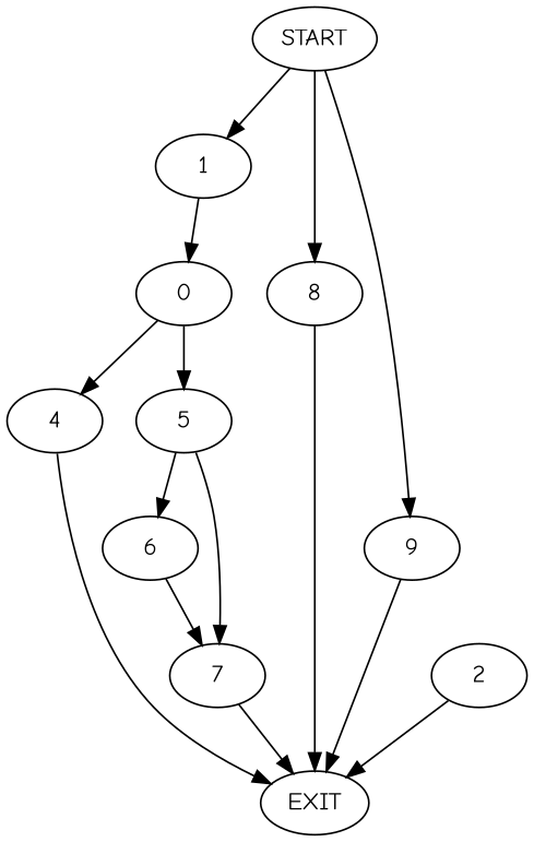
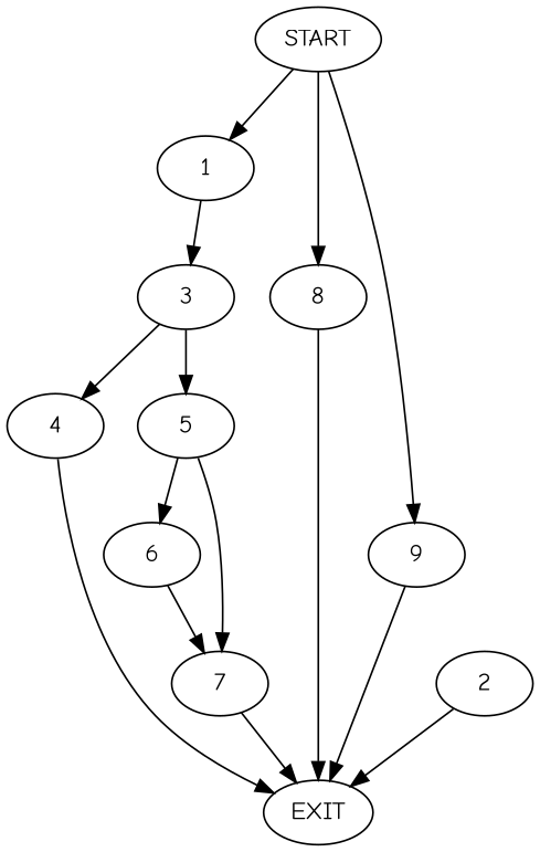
  digraph {
    fontname="Comic Neue"
    node [fontname="Comic Neue"]
    edge [fontname="Comic Neue"]
    n1 [label=START]
    1
    8
    9
-   3 [label=0]
+   3
    n6 [label=EXIT]
    2
    4
    5
    6
    7
    n1 -> 1
    n1 -> 8
    n1 -> 9
    1 -> 3
    8 -> n6
    9 -> n6
    3 -> 4
    3 -> 5
    2 -> n6
    4 -> n6
    5 -> 6
    5 -> 7
    6 -> 7
    7 -> n6
  }
